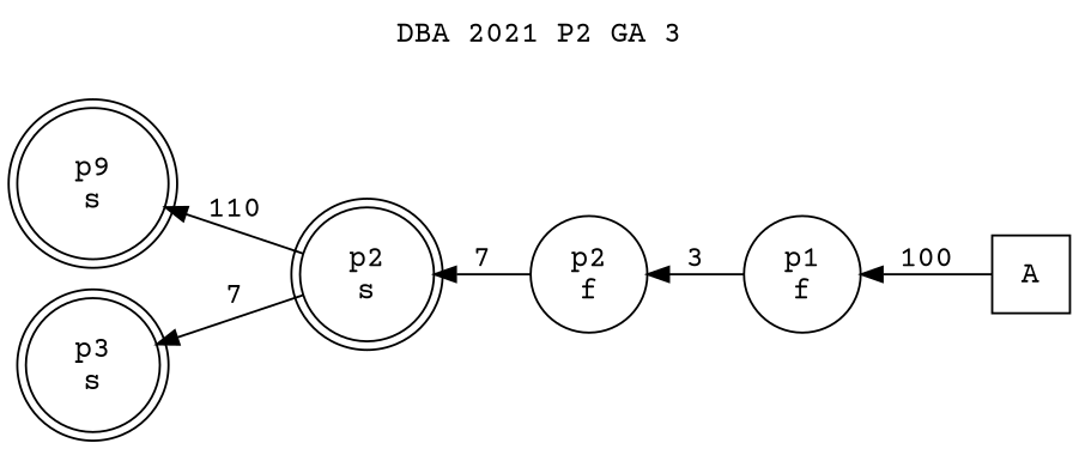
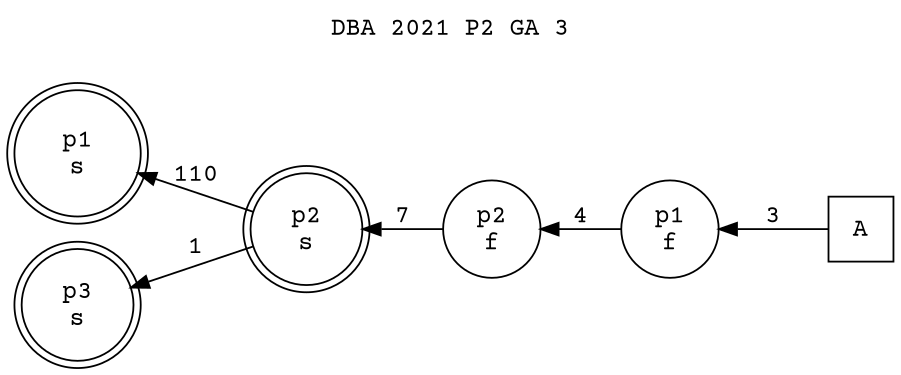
  digraph {
    fontname="Courier Prime"
    label=" DBA 2021 P2 GA 3 "
    labelloc=tl
    rankdir=RL
    node [fontname="Courier Prime" shape=doublecircle]
    edge [fontname="Courier Prime"]
    n1 [label=A shape=square]
    n2 [label="p1\nf" shape=circle]
    n3 [label="p2\nf" shape=circle]
-   n4 [label="p9\ns"]
+   n4 [label="p1\ns"]
    n5 [label="p2\ns"]
    n6 [label="p3\ns"]
-   n1 -> n2 [label=100]
-   n2 -> n3 [label=3]
+   n1 -> n2 [label=3]
+   n2 -> n3 [label=4]
    n3 -> n5 [label=7]
    n5 -> n4 [label=110]
-   n5 -> n6 [label=7]
+   n5 -> n6 [label=1]
  }
